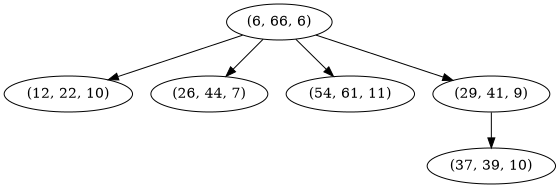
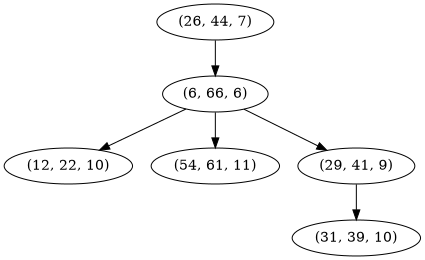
  digraph {
    "(6, 66, 6)"
    "(12, 22, 10)"
    "(26, 44, 7)"
    n4 [label="(54, 61, 11)"]
    "(29, 41, 9)"
-   "(31, 39, 10)" [label="(37, 39, 10)"]
+   "(31, 39, 10)"
    "(6, 66, 6)" -> "(12, 22, 10)"
-   "(6, 66, 6)" -> "(26, 44, 7)"
+   "(26, 44, 7)" -> "(6, 66, 6)"
    "(6, 66, 6)" -> n4
    "(6, 66, 6)" -> "(29, 41, 9)"
    "(29, 41, 9)" -> "(31, 39, 10)"
  }
